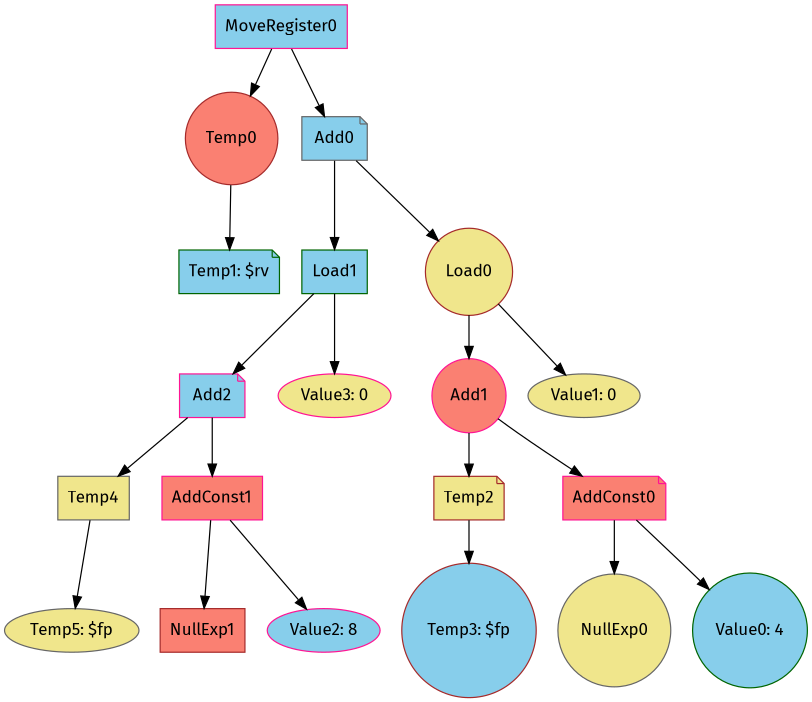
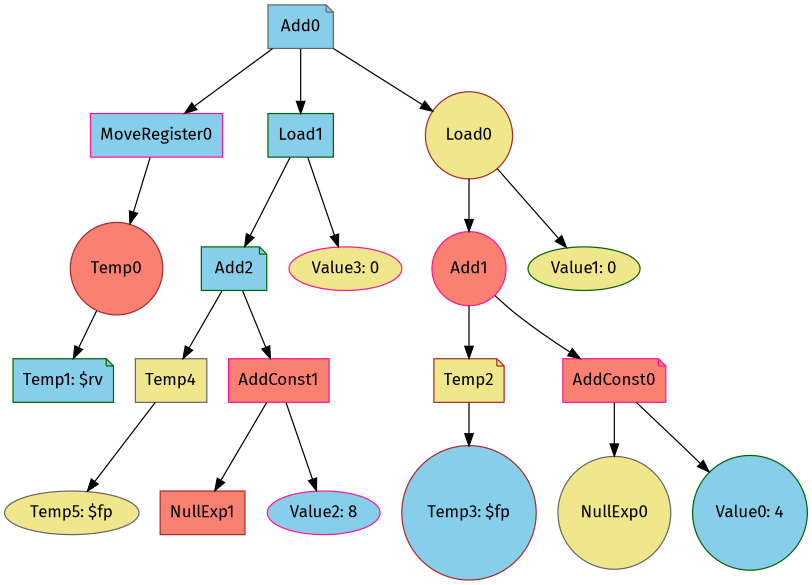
  digraph {
    fontname="Fira Sans"
    ordering=out
    node [color=deeppink fillcolor=skyblue fontname="Fira Sans" shape=circle style=filled]
    edge [fontname="Fira Sans"]
    Add1 [fillcolor=salmon]
    Temp2 [color=brown fillcolor=khaki shape=note]
    AddConst0 [fillcolor=salmon shape=note]
    "Temp3: $fp" [color=brown]
    NullExp0 [color=gray40 fillcolor=khaki]
    "Value0: 4" [color=darkgreen]
    MoveRegister0 [shape=box]
    Temp0 [color=brown fillcolor=salmon]
    Add0 [color=gray40 shape=note]
    "Temp1: $rv" [color=darkgreen shape=note]
    Load1 [color=darkgreen shape=box]
    Load0 [color=brown fillcolor=khaki]
-   Add2 [shape=note]
+   Add2 [color=darkgreen shape=note]
    "Value3: 0" [fillcolor=khaki shape=ellipse]
-   "Value1: 0" [color=gray40 fillcolor=khaki shape=ellipse]
+   "Value1: 0" [color=darkgreen fillcolor=khaki shape=ellipse]
    Temp4 [color=gray40 fillcolor=khaki shape=box]
    AddConst1 [fillcolor=salmon shape=box]
    "Temp5: $fp" [color=gray40 fillcolor=khaki shape=ellipse]
    NullExp1 [color=brown fillcolor=salmon shape=box]
    "Value2: 8" [shape=ellipse]
    Add1 -> Temp2
    Add1 -> AddConst0
    Temp2 -> "Temp3: $fp"
    AddConst0 -> NullExp0
    AddConst0 -> "Value0: 4"
    MoveRegister0 -> Temp0
-   MoveRegister0 -> Add0
+   Add0 -> MoveRegister0
    Temp0 -> "Temp1: $rv"
    Add0 -> Load1
    Add0 -> Load0
    Load1 -> Add2
    Load1 -> "Value3: 0"
    Load0 -> Add1
    Load0 -> "Value1: 0"
    Add2 -> Temp4
    Add2 -> AddConst1
    Temp4 -> "Temp5: $fp"
    AddConst1 -> NullExp1
    AddConst1 -> "Value2: 8"
  }
